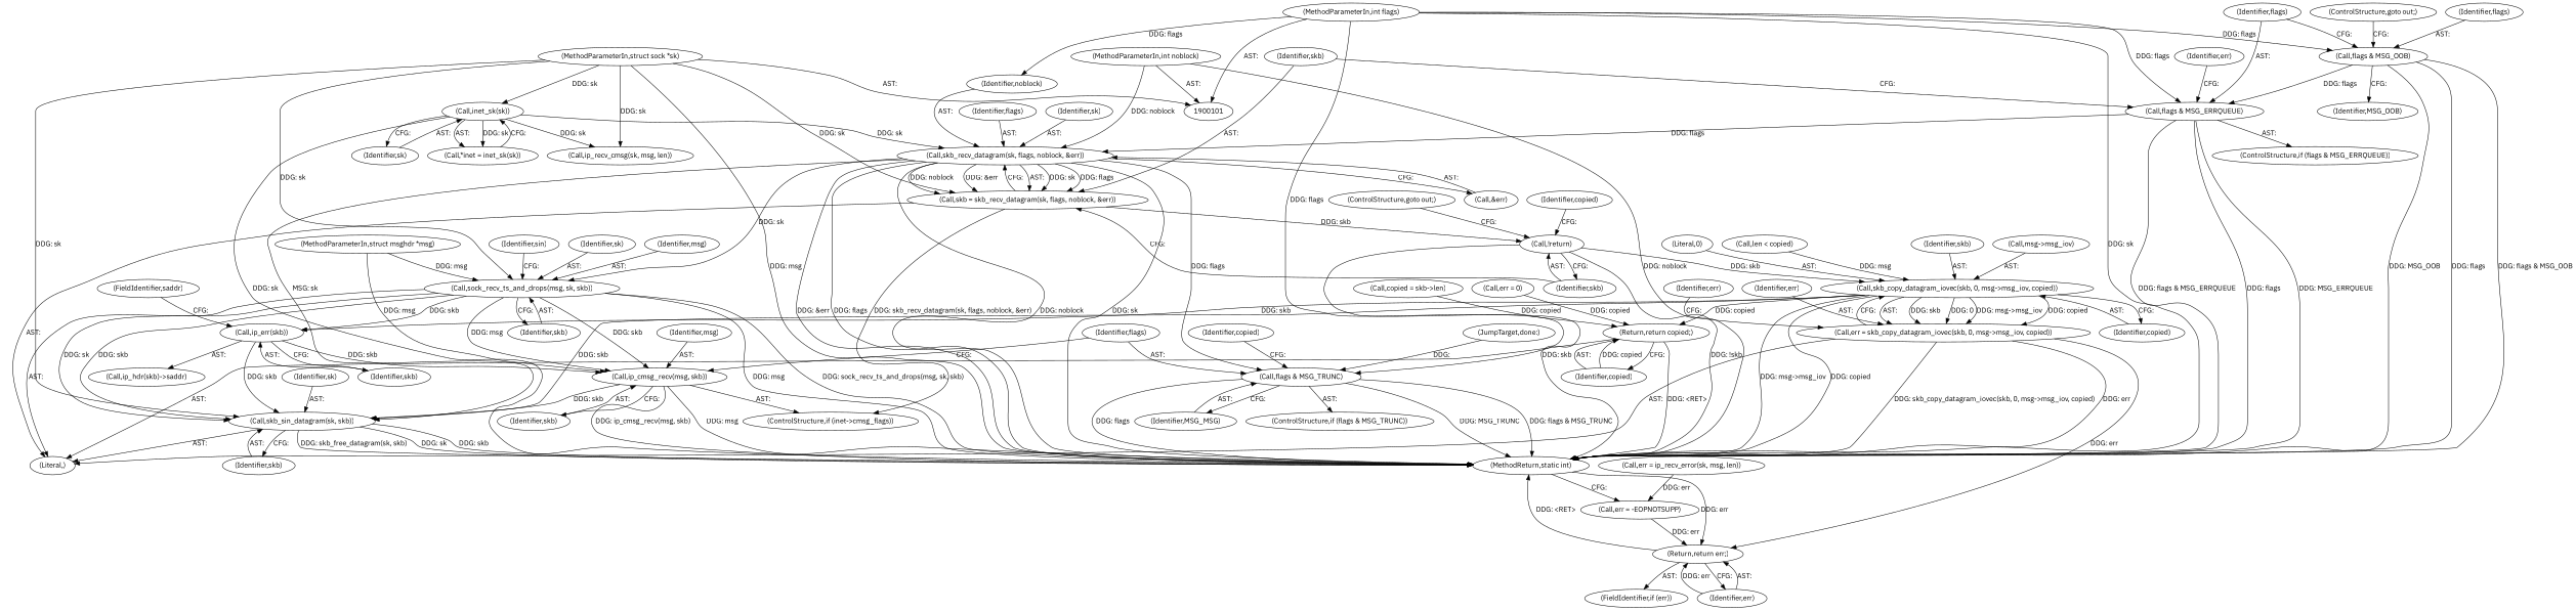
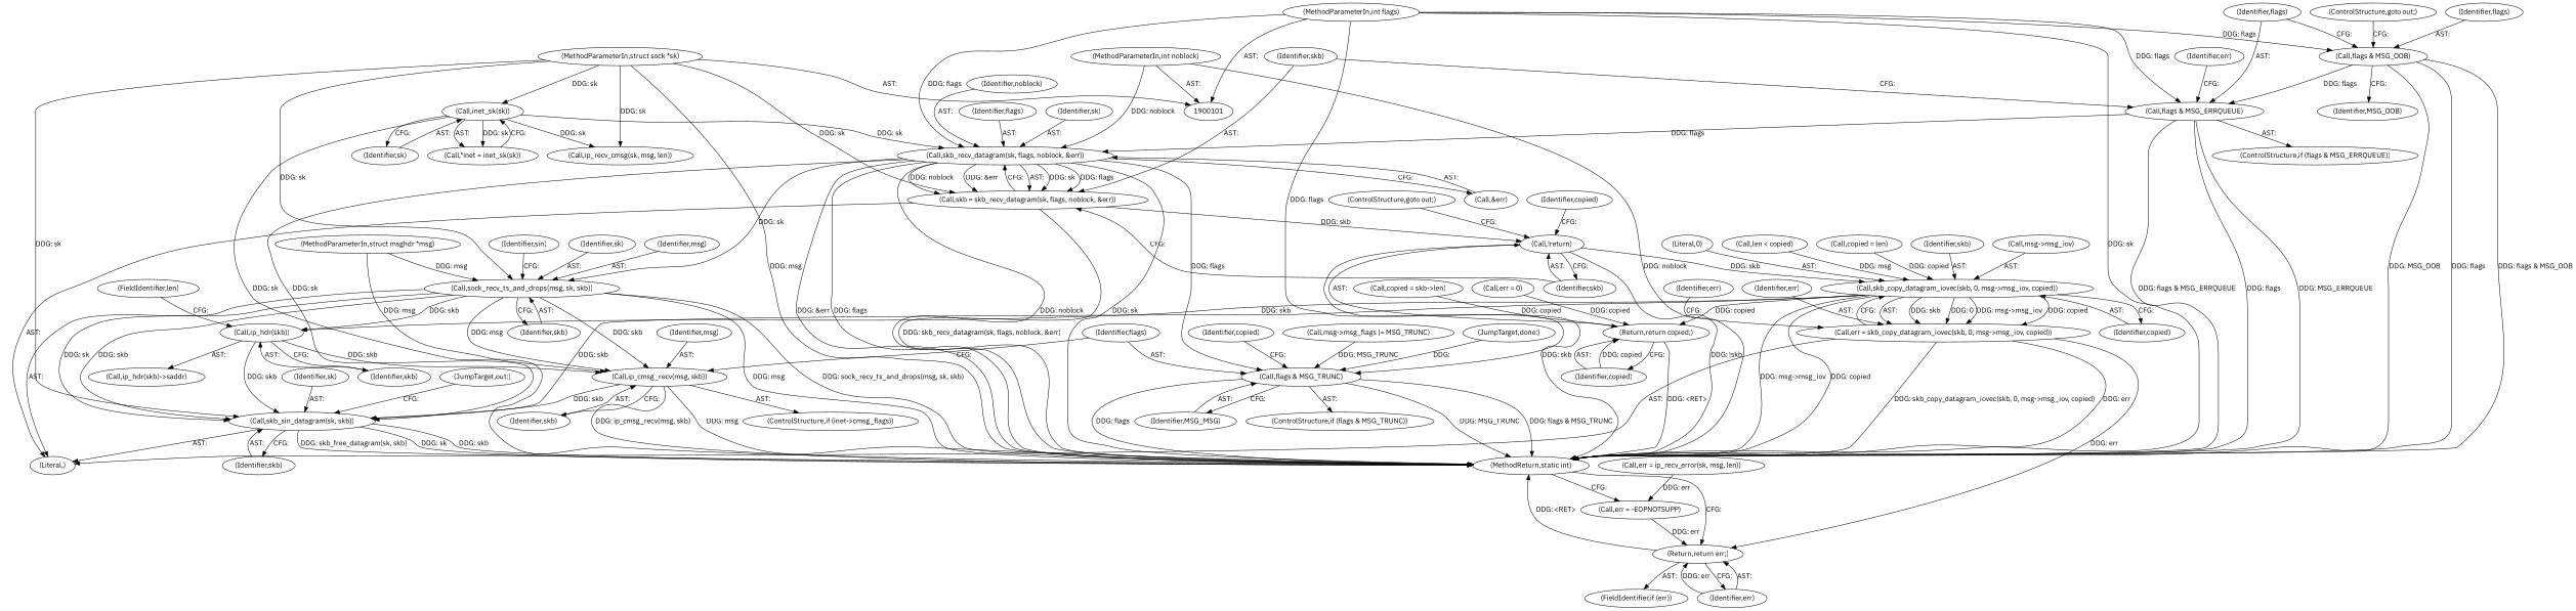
  digraph {
    fontname="IBM Plex Sans"
    node [fontname="IBM Plex Sans"]
    edge [fontname="IBM Plex Sans"]
    n1 [label="(Call,skb_recv_datagram(sk, flags, noblock, &err))"]
    n2 [label="(Call,skb = skb_recv_datagram(sk, flags, noblock, &err))"]
    n3 [label="(Call,sock_recv_ts_and_drops(msg, sk, skb))"]
    n4 [label="(Call,skb_sin_datagram(sk, skb))"]
    n5 [label="(Call,flags & MSG_TRUNC)"]
    n6 [label="(MethodReturn,static int)"]
    n7 [label="(Call,&err)"]
    n8 [label="(Call,!return)"]
    n9 [label="(Literal,)"]
-   n10 [label="(Call,ip_err(skb))"]
+   n10 [label="(Call,ip_hdr(skb))"]
    n11 [label="(Call,ip_cmsg_recv(msg, skb))"]
    n12 [label="(Identifier,skb)"]
    n13 [label="(Identifier,skb)"]
    n14 [label="(ControlStructure,if (flags & MSG_TRUNC))"]
    n15 [label="(Identifier,MSG_MSG)"]
    n16 [label="(Return,return err;)"]
    n17 [label="(Call,err = -EOPNOTSUPP)"]
    n18 [label="(Call,inet_sk(sk))"]
    n19 [label="(Identifier,sk)"]
    n20 [label="(Call,*inet = inet_sk(sk))"]
    n21 [label="(Call,ip_recv_cmsg(sk, msg, len))"]
    n22 [label="(MethodParameterIn,struct sock *sk)"]
    n23 [label=1900101]
    n24 [label="(Call,flags & MSG_ERRQUEUE)"]
    n25 [label="(ControlStructure,if (flags & MSG_ERRQUEUE))"]
    n26 [label="(Call,flags & MSG_OOB)"]
    n27 [label="(Identifier,MSG_OOB)"]
    n28 [label="(MethodParameterIn,int flags)"]
    n29 [label="(MethodParameterIn,int noblock)"]
    n30 [label="(Call,skb_copy_datagram_iovec(skb, 0, msg->msg_iov, copied))"]
    n31 [label="(Identifier,skb)"]
    n32 [label="(Call,err = skb_copy_datagram_iovec(skb, 0, msg->msg_iov, copied))"]
    n33 [label="(Return,return copied;)"]
    n34 [label="(Identifier,copied)"]
    n35 [label="(Identifier,copied)"]
    n36 [label="(FieldIdentifier,if (err))"]
    n37 [label="(Identifier,err)"]
    n38 [label="(Call,ip_hdr(skb)->saddr)"]
    n39 [label="(Identifier,skb)"]
    n40 [label="(Identifier,skb)"]
    n41 [label="(ControlStructure,if (inet->cmsg_flags))"]
    n42 [label="(Identifier,flags)"]
+   n43 [label="(Call,copied = len)"]
    n44 [label="(Identifier,sin)"]
+   n45 [label="(Call,msg->msg_flags |= MSG_TRUNC)"]
    n46 [label="(Identifier,skb)"]
    n47 [label="(Call,err = 0)"]
    n48 [label="(JumpTarget,done:)"]
    n49 [label="(Identifier,sk)"]
    n50 [label="(Identifier,err)"]
    n51 [label="(Identifier,copied)"]
-   n52 [label="(FieldIdentifier,saddr)"]
+   n52 [label="(FieldIdentifier,len)"]
    n53 [label="(Identifier,flags)"]
    n54 [label="(Identifier,skb)"]
    n55 [label="(Identifier,err)"]
    n56 [label="(Identifier,msg)"]
    n57 [label="(Identifier,flags)"]
    n58 [label="(Identifier,sk)"]
    n59 [label="(Identifier,err)"]
    n60 [label="(Call,copied = skb->len)"]
    n61 [label="(ControlStructure,goto out;)"]
    n62 [label="(Identifier,msg)"]
    n63 [label="(Identifier,sk)"]
    n64 [label="(Call,err = ip_recv_error(sk, msg, len))"]
    n65 [label="(Call,msg->msg_iov)"]
    n66 [label="(Identifier,noblock)"]
    n67 [label="(MethodParameterIn,struct msghdr *msg)"]
    n68 [label="(Identifier,flags)"]
    n69 [label="(ControlStructure,goto out;)"]
    n70 [label="(Identifier,copied)"]
    n71 [label="(Literal,0)"]
    n72 [label="(Call,len < copied)"]
+   n73 [label="(JumpTarget,out:)"]
    n1 -> n2 [label="AST: "]
    n1 -> n2 [label="DDG: sk"]
    n1 -> n2 [label="DDG: flags"]
    n1 -> n2 [label="DDG: noblock"]
    n1 -> n2 [label="DDG: &err"]
    n1 -> n3 [label="DDG: sk"]
-   n1 -> n4 [label="MSG: sk"]
+   n1 -> n4 [label="DDG: sk"]
    n1 -> n5 [label="DDG: flags"]
    n1 -> n6 [label="DDG: flags"]
    n1 -> n6 [label="DDG: &err"]
    n1 -> n6 [label="DDG: noblock"]
    n1 -> n6 [label="DDG: sk"]
    n1 -> n7 [label="CFG: "]
    n2 -> n1 [label="CFG: "]
-   n2 -> n41 [label="DDG: skb_recv_datagram(sk, flags, noblock, &err)"]
+   n2 -> n6 [label="DDG: skb_recv_datagram(sk, flags, noblock, &err)"]
    n2 -> n8 [label="DDG: skb"]
    n2 -> n9 [label="AST: "]
    n3 -> n4 [label="DDG: sk"]
    n3 -> n4 [label="DDG: skb"]
    n3 -> n6 [label="DDG: msg"]
    n3 -> n6 [label="DDG: sock_recv_ts_and_drops(msg, sk, skb)"]
    n3 -> n9 [label="AST: "]
    n3 -> n10 [label="DDG: skb"]
    n3 -> n11 [label="DDG: msg"]
    n3 -> n11 [label="DDG: skb"]
    n3 -> n12 [label="CFG: "]
    n4 -> n6 [label="DDG: sk"]
    n4 -> n6 [label="DDG: skb"]
    n4 -> n6 [label="DDG: skb_free_datagram(sk, skb)"]
    n4 -> n9 [label="AST: "]
    n4 -> n13 [label="CFG: "]
    n5 -> n6 [label="DDG: flags"]
    n5 -> n6 [label="DDG: MSG_TRUNC"]
    n5 -> n6 [label="DDG: flags & MSG_TRUNC"]
    n5 -> n14 [label="AST: "]
    n5 -> n15 [label="CFG: "]
-   n6 -> n16 [label="DDG: err"]
+   n6 -> n16 [label="CFG: "]
    n6 -> n17 [label="CFG: "]
    n7 -> n1 [label="AST: "]
    n8 -> n6 [label="DDG: !skb"]
    n8 -> n6 [label="DDG: skb"]
    n8 -> n30 [label="DDG: skb"]
    n8 -> n31 [label="CFG: "]
    n10 -> n4 [label="DDG: skb"]
    n10 -> n11 [label="DDG: skb"]
    n10 -> n38 [label="AST: "]
    n10 -> n39 [label="CFG: "]
    n11 -> n4 [label="DDG: skb"]
    n11 -> n6 [label="DDG: ip_cmsg_recv(msg, skb)"]
    n11 -> n6 [label="DDG: msg"]
    n11 -> n40 [label="CFG: "]
    n11 -> n41 [label="AST: "]
    n12 -> n3 [label="AST: "]
    n13 -> n4 [label="AST: "]
    n15 -> n5 [label="AST: "]
    n16 -> n6 [label="DDG: <RET>"]
    n16 -> n36 [label="AST: "]
    n16 -> n37 [label="CFG: "]
    n17 -> n16 [label="DDG: err"]
    n18 -> n1 [label="DDG: sk"]
    n18 -> n6 [label="DDG: sk"]
    n18 -> n19 [label="CFG: "]
    n18 -> n20 [label="AST: "]
    n18 -> n20 [label="DDG: sk"]
    n18 -> n21 [label="DDG: sk"]
    n19 -> n18 [label="AST: "]
    n20 -> n18 [label="CFG: "]
    n22 -> n2 [label="DDG: sk"]
    n22 -> n3 [label="DDG: sk"]
    n22 -> n4 [label="DDG: sk"]
    n22 -> n6 [label="DDG: msg"]
    n22 -> n18 [label="DDG: sk"]
    n22 -> n21 [label="DDG: sk"]
    n22 -> n23 [label="AST: "]
    n24 -> n1 [label="DDG: flags"]
    n24 -> n6 [label="DDG: MSG_ERRQUEUE"]
    n24 -> n6 [label="DDG: flags & MSG_ERRQUEUE"]
    n24 -> n6 [label="DDG: flags"]
    n24 -> n25 [label="AST: "]
    n26 -> n6 [label="DDG: flags & MSG_OOB"]
    n26 -> n6 [label="DDG: flags"]
    n26 -> n6 [label="DDG: MSG_OOB"]
    n26 -> n24 [label="DDG: flags"]
    n26 -> n27 [label="CFG: "]
-   n28 -> n66 [label="DDG: flags"]
+   n28 -> n1 [label="DDG: flags"]
    n28 -> n5 [label="DDG: flags"]
    n28 -> n6 [label="DDG: sk"]
    n28 -> n23 [label="AST: "]
    n28 -> n24 [label="DDG: flags"]
    n28 -> n26 [label="DDG: flags"]
    n29 -> n1 [label="DDG: noblock"]
    n29 -> n6 [label="DDG: noblock"]
    n29 -> n23 [label="AST: "]
    n30 -> n4 [label="DDG: skb"]
    n30 -> n6 [label="DDG: msg->msg_iov"]
    n30 -> n6 [label="DDG: copied"]
    n30 -> n10 [label="DDG: skb"]
    n30 -> n32 [label="AST: "]
    n30 -> n32 [label="DDG: skb"]
    n30 -> n32 [label="DDG: 0"]
    n30 -> n32 [label="DDG: msg->msg_iov"]
    n30 -> n32 [label="DDG: copied"]
    n30 -> n33 [label="DDG: copied"]
    n30 -> n34 [label="CFG: "]
    n31 -> n2 [label="CFG: "]
    n31 -> n8 [label="AST: "]
    n32 -> n6 [label="DDG: err"]
    n32 -> n6 [label="DDG: skb_copy_datagram_iovec(skb, 0, msg->msg_iov, copied)"]
    n32 -> n9 [label="AST: "]
    n32 -> n16 [label="DDG: err"]
    n32 -> n30 [label="CFG: "]
    n33 -> n6 [label="DDG: <RET>"]
-   n33 -> n9 [label="AST: "]
+   n33 -> n8 [label="AST: "]
    n33 -> n35 [label="CFG: "]
    n34 -> n30 [label="AST: "]
    n35 -> n33 [label="AST: "]
    n35 -> n33 [label="DDG: copied"]
    n37 -> n16 [label="AST: "]
    n37 -> n16 [label="DDG: err"]
    n39 -> n10 [label="AST: "]
    n40 -> n11 [label="AST: "]
    n42 -> n24 [label="AST: "]
    n42 -> n26 [label="CFG: "]
+   n43 -> n30 [label="DDG: copied"]
    n44 -> n3 [label="CFG: "]
+   n45 -> n5 [label="DDG: MSG_TRUNC"]
    n46 -> n30 [label="AST: "]
    n47 -> n33 [label="DDG: copied"]
    n48 -> n5 [label="DDG: "]
    n49 -> n3 [label="AST: "]
    n50 -> n24 [label="CFG: "]
    n51 -> n8 [label="CFG: "]
    n52 -> n10 [label="CFG: "]
    n53 -> n1 [label="AST: "]
    n54 -> n2 [label="AST: "]
    n54 -> n24 [label="CFG: "]
    n55 -> n32 [label="AST: "]
    n56 -> n3 [label="AST: "]
    n57 -> n5 [label="AST: "]
    n57 -> n11 [label="CFG: "]
    n58 -> n4 [label="AST: "]
    n59 -> n32 [label="CFG: "]
    n60 -> n33 [label="DDG: copied"]
    n61 -> n26 [label="CFG: "]
    n62 -> n11 [label="AST: "]
    n63 -> n1 [label="AST: "]
    n64 -> n17 [label="DDG: err"]
    n65 -> n30 [label="AST: "]
    n66 -> n1 [label="AST: "]
    n67 -> n3 [label="DDG: msg"]
    n67 -> n11 [label="DDG: msg"]
    n68 -> n26 [label="AST: "]
    n69 -> n8 [label="CFG: "]
    n70 -> n5 [label="CFG: "]
    n71 -> n30 [label="AST: "]
    n72 -> n30 [label="DDG: msg"]
+   n73 -> n4 [label="CFG: "]
  }
